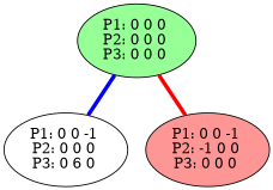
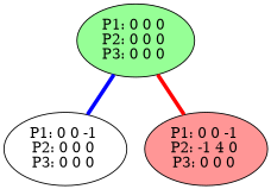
  graph {
    color=black
    node [style=filled]
    edge [penwidth=4.0 style=bold]
    n1 [fillcolor="#96FF96" label="P1: 0 0 0 \nP2: 0 0 0 \nP3: 0 0 0 \n"]
-   n2 [label="P1: 0 0 -1 \nP2: 0 0 0 \nP3: 0 6 0 \n" style=""]
-   n3 [fillcolor="#FF9696" label="P1: 0 0 -1 \nP2: -1 0 0 \nP3: 0 0 0 \n"]
+   n2 [label="P1: 0 0 -1 \nP2: 0 0 0 \nP3: 0 0 0 \n" style=""]
+   n3 [fillcolor="#FF9696" label="P1: 0 0 -1 \nP2: -1 4 0 \nP3: 0 0 0 \n"]
    n1 -- n2 [color=blue]
    n1 -- n3 [color=red]
  }
